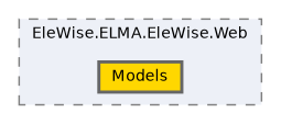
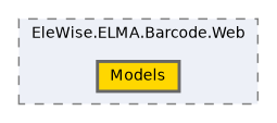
  digraph {
    compound=true
    n1 [color=gray40 fillcolor=gold fontname=Helvetica fontsize=10 height=0.2 label=Models shape=box style="filled,bold" width=0.4]
    subgraph cluster_1 {
      bgcolor="#edf0f7"
      fontname=Helvetica
      fontsize=10
-     label="EleWise.ELMA.EleWise.Web"
+     label="EleWise.ELMA.Barcode.Web"
      pencolor=grey50
      style="filled,dashed"
      n1
    }
  }
